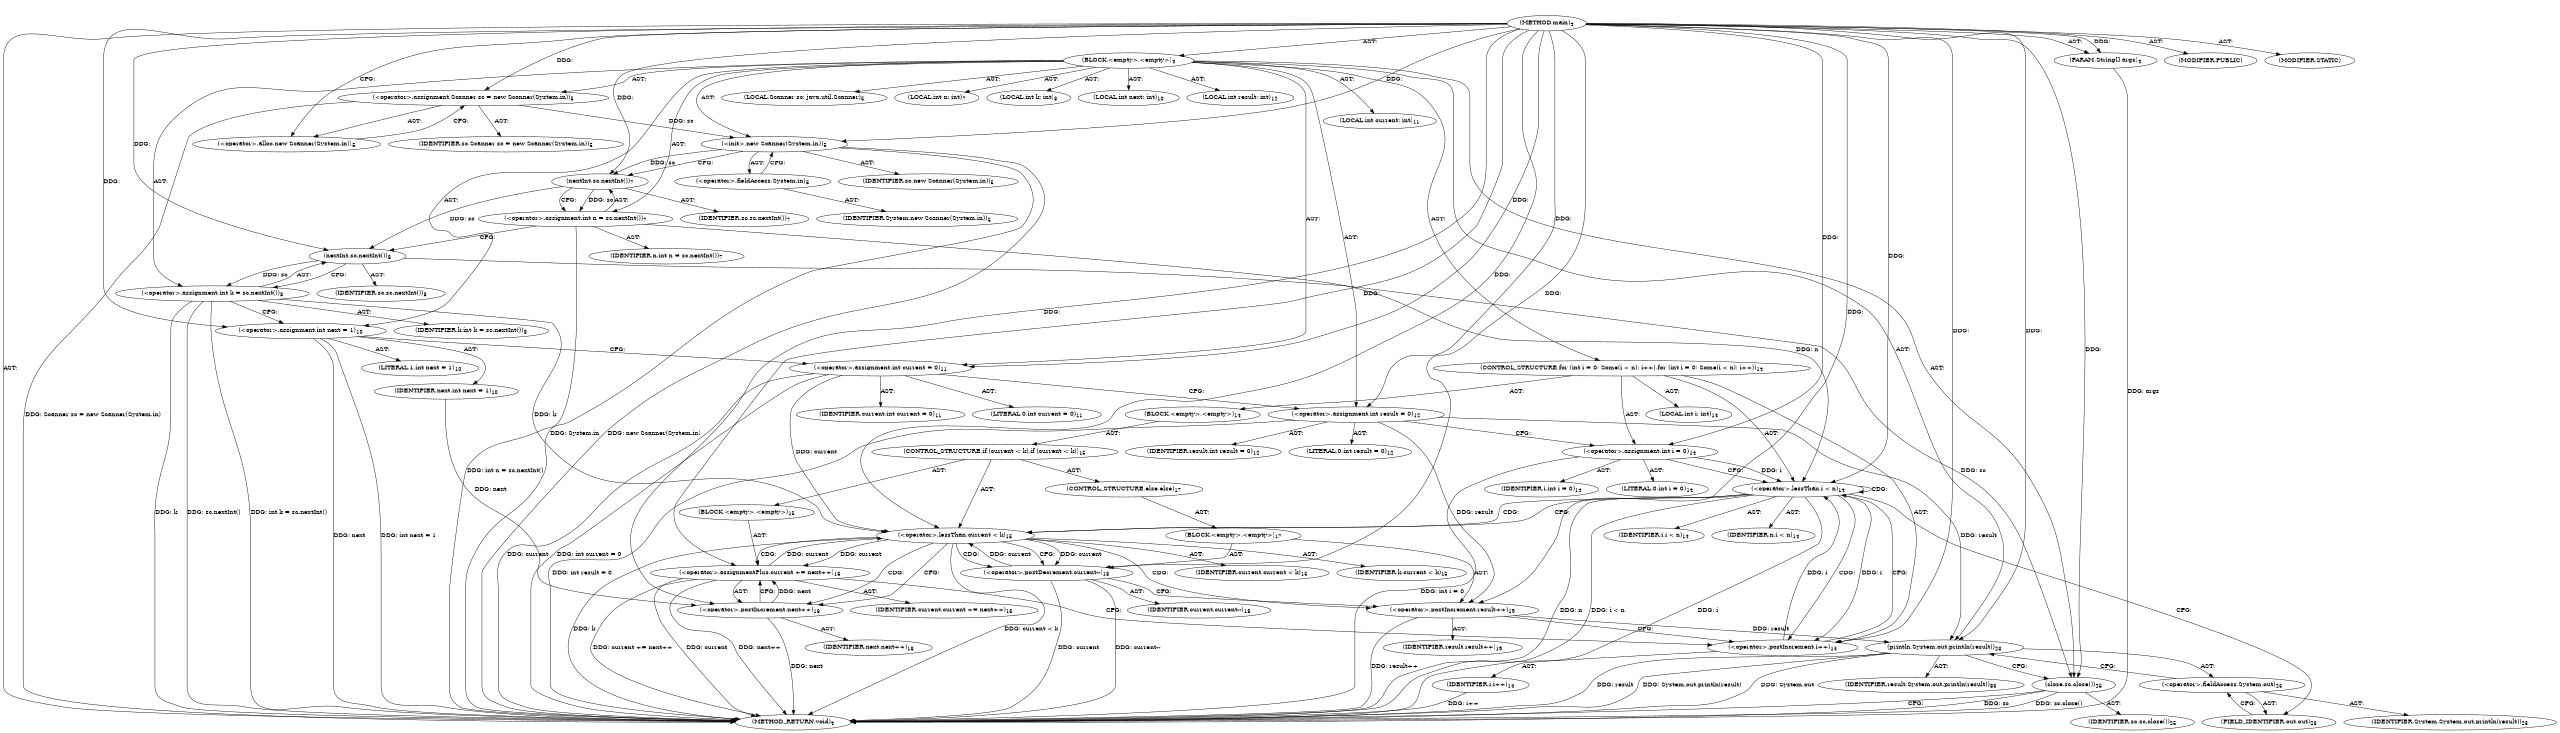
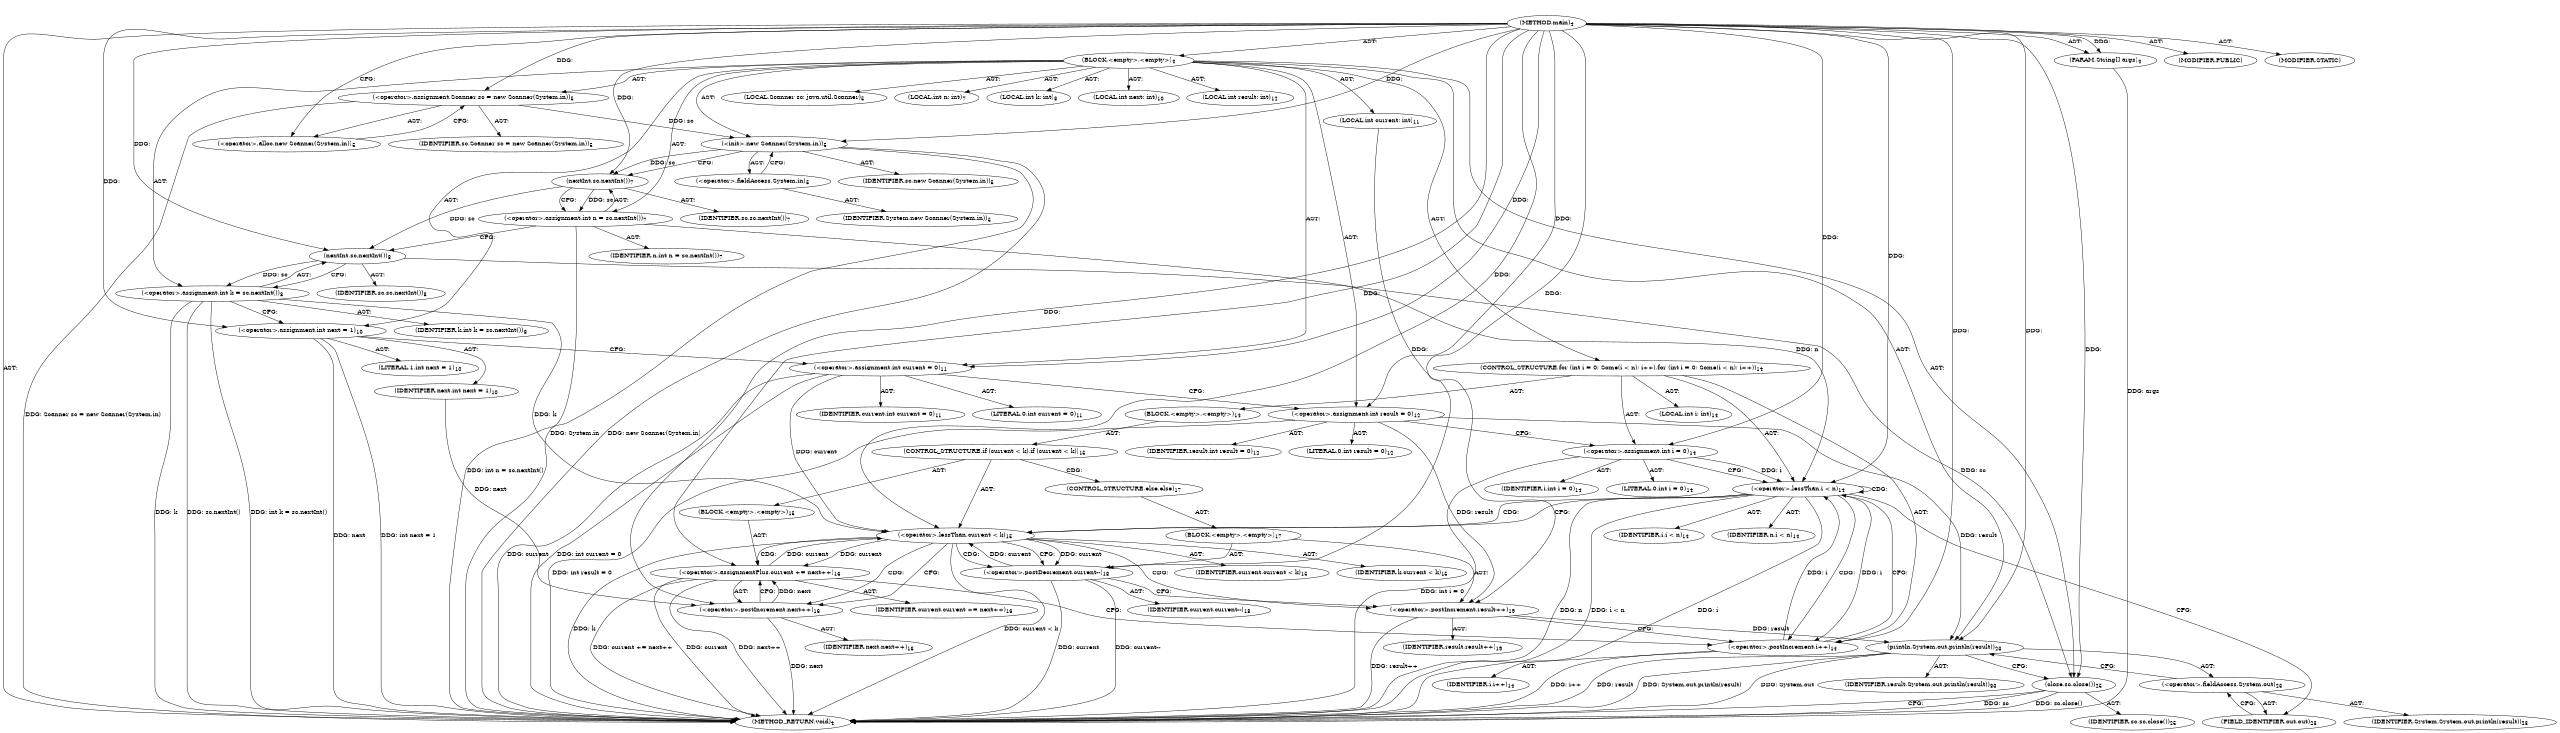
  digraph {
    n1 [label=<(METHOD,main)<SUB>4</SUB>>]
    n2 [label=<(PARAM,String[] args)<SUB>4</SUB>>]
    n3 [label=<(BLOCK,&lt;empty&gt;,&lt;empty&gt;)<SUB>4</SUB>>]
    n4 [label=<(&lt;operator&gt;.assignment,Scanner sc = new Scanner(System.in))<SUB>5</SUB>>]
    n5 [label=<(&lt;operator&gt;.alloc,new Scanner(System.in))<SUB>5</SUB>>]
    n6 [label=<(&lt;init&gt;,new Scanner(System.in))<SUB>5</SUB>>]
    n7 [label=<(nextInt,sc.nextInt())<SUB>7</SUB>>]
    n8 [label=<(nextInt,sc.nextInt())<SUB>8</SUB>>]
    n9 [label=<(&lt;operator&gt;.assignment,int next = 1)<SUB>10</SUB>>]
    n10 [label=<(&lt;operator&gt;.assignment,int current = 0)<SUB>11</SUB>>]
    n11 [label=<(&lt;operator&gt;.assignment,int result = 0)<SUB>12</SUB>>]
    n12 [label=<(&lt;operator&gt;.assignment,int i = 0)<SUB>14</SUB>>]
    n13 [label=<(&lt;operator&gt;.lessThan,i &lt; n)<SUB>14</SUB>>]
    n14 [label=<(&lt;operator&gt;.postIncrement,i++)<SUB>14</SUB>>]
    n15 [label=<(&lt;operator&gt;.lessThan,current &lt; k)<SUB>15</SUB>>]
    n16 [label=<(&lt;operator&gt;.assignmentPlus,current += next++)<SUB>16</SUB>>]
    n17 [label=<(&lt;operator&gt;.postIncrement,next++)<SUB>16</SUB>>]
    n18 [label=<(&lt;operator&gt;.postDecrement,current--)<SUB>18</SUB>>]
    n19 [label=<(&lt;operator&gt;.postIncrement,result++)<SUB>19</SUB>>]
    n20 [label=<(println,System.out.println(result))<SUB>23</SUB>>]
    n21 [label=<(close,sc.close())<SUB>25</SUB>>]
    n22 [label=<(MODIFIER,PUBLIC)>]
    n23 [label=<(MODIFIER,STATIC)>]
    n24 [label=<(METHOD_RETURN,void)<SUB>4</SUB>>]
    n25 [label=<(LOCAL,Scanner sc: java.util.Scanner)<SUB>5</SUB>>]
    n26 [label=<(LOCAL,int n: int)<SUB>7</SUB>>]
    n27 [label=<(&lt;operator&gt;.assignment,int n = sc.nextInt())<SUB>7</SUB>>]
    n28 [label=<(LOCAL,int k: int)<SUB>8</SUB>>]
    n29 [label=<(&lt;operator&gt;.assignment,int k = sc.nextInt())<SUB>8</SUB>>]
    n30 [label=<(LOCAL,int next: int)<SUB>10</SUB>>]
    n31 [label=<(LOCAL,int current: int)<SUB>11</SUB>>]
    n32 [label=<(LOCAL,int result: int)<SUB>12</SUB>>]
    n33 [label=<(CONTROL_STRUCTURE,for (int i = 0; Some(i &lt; n); i++),for (int i = 0; Some(i &lt; n); i++))<SUB>14</SUB>>]
    n34 [label=<(IDENTIFIER,sc,Scanner sc = new Scanner(System.in))<SUB>5</SUB>>]
    n35 [label=<(IDENTIFIER,sc,new Scanner(System.in))<SUB>5</SUB>>]
    n36 [label=<(&lt;operator&gt;.fieldAccess,System.in)<SUB>5</SUB>>]
    n37 [label=<(IDENTIFIER,sc,sc.nextInt())<SUB>7</SUB>>]
    n38 [label=<(IDENTIFIER,sc,sc.nextInt())<SUB>8</SUB>>]
    n39 [label=<(IDENTIFIER,next,int next = 1)<SUB>10</SUB>>]
    n40 [label=<(LITERAL,1,int next = 1)<SUB>10</SUB>>]
    n41 [label=<(IDENTIFIER,current,int current = 0)<SUB>11</SUB>>]
    n42 [label=<(LITERAL,0,int current = 0)<SUB>11</SUB>>]
    n43 [label=<(IDENTIFIER,result,int result = 0)<SUB>12</SUB>>]
    n44 [label=<(LITERAL,0,int result = 0)<SUB>12</SUB>>]
    n45 [label=<(IDENTIFIER,i,int i = 0)<SUB>14</SUB>>]
    n46 [label=<(LITERAL,0,int i = 0)<SUB>14</SUB>>]
    n47 [label=<(IDENTIFIER,i,i &lt; n)<SUB>14</SUB>>]
    n48 [label=<(IDENTIFIER,n,i &lt; n)<SUB>14</SUB>>]
    n49 [label=<(FIELD_IDENTIFIER,out,out)<SUB>23</SUB>>]
    n50 [label=<(IDENTIFIER,i,i++)<SUB>14</SUB>>]
    n51 [label=<(IDENTIFIER,current,current &lt; k)<SUB>15</SUB>>]
    n52 [label=<(IDENTIFIER,k,current &lt; k)<SUB>15</SUB>>]
    n53 [label=<(IDENTIFIER,current,current += next++)<SUB>16</SUB>>]
    n54 [label=<(IDENTIFIER,next,next++)<SUB>16</SUB>>]
    n55 [label=<(IDENTIFIER,current,current--)<SUB>18</SUB>>]
    n56 [label=<(IDENTIFIER,result,result++)<SUB>19</SUB>>]
    n57 [label=<(&lt;operator&gt;.fieldAccess,System.out)<SUB>23</SUB>>]
    n58 [label=<(IDENTIFIER,result,System.out.println(result))<SUB>83</SUB>>]
    n59 [label=<(IDENTIFIER,sc,sc.close())<SUB>25</SUB>>]
    n60 [label=<(IDENTIFIER,n,int n = sc.nextInt())<SUB>7</SUB>>]
    n61 [label=<(IDENTIFIER,k,int k = sc.nextInt())<SUB>8</SUB>>]
    n62 [label=<(LOCAL,int i: int)<SUB>14</SUB>>]
    n63 [label=<(BLOCK,&lt;empty&gt;,&lt;empty&gt;)<SUB>14</SUB>>]
    n64 [label=<(IDENTIFIER,System,new Scanner(System.in))<SUB>5</SUB>>]
    n65 [label=<(CONTROL_STRUCTURE,if (current &lt; k),if (current &lt; k))<SUB>15</SUB>>]
    n66 [label=<(BLOCK,&lt;empty&gt;,&lt;empty&gt;)<SUB>15</SUB>>]
    n67 [label=<(CONTROL_STRUCTURE,else,else)<SUB>17</SUB>>]
    n68 [label=<(BLOCK,&lt;empty&gt;,&lt;empty&gt;)<SUB>17</SUB>>]
    n69 [label=<(IDENTIFIER,System,System.out.println(result))<SUB>23</SUB>>]
    n1 -> n2 [label="AST: "]
    n1 -> n2 [label="DDG: "]
    n1 -> n3 [label="AST: "]
    n1 -> n4 [label="DDG: "]
    n1 -> n5 [label="CFG: "]
    n1 -> n6 [label="DDG: "]
    n1 -> n7 [label="DDG: "]
    n1 -> n8 [label="DDG: "]
    n1 -> n9 [label="DDG: "]
    n1 -> n10 [label="DDG: "]
    n1 -> n11 [label="DDG: "]
    n1 -> n12 [label="DDG: "]
    n1 -> n13 [label="DDG: "]
    n1 -> n14 [label="DDG: "]
    n1 -> n15 [label="DDG: "]
    n1 -> n16 [label="DDG: "]
    n1 -> n17 [label="DDG: "]
    n1 -> n18 [label="DDG: "]
-   n1 -> n19 [label="DDG: "]
+   n31 -> n19 [label="DDG: "]
    n1 -> n20 [label="DDG: "]
    n1 -> n21 [label="DDG: "]
    n1 -> n22 [label="AST: "]
    n1 -> n23 [label="AST: "]
    n1 -> n24 [label="AST: "]
    n2 -> n24 [label="DDG: args"]
    n3 -> n4 [label="AST: "]
    n3 -> n6 [label="AST: "]
    n3 -> n9 [label="AST: "]
    n3 -> n10 [label="AST: "]
    n3 -> n11 [label="AST: "]
    n3 -> n20 [label="AST: "]
    n3 -> n21 [label="AST: "]
    n3 -> n25 [label="AST: "]
    n3 -> n26 [label="AST: "]
    n3 -> n27 [label="AST: "]
    n3 -> n28 [label="AST: "]
    n3 -> n29 [label="AST: "]
    n3 -> n30 [label="AST: "]
    n3 -> n31 [label="AST: "]
    n3 -> n32 [label="AST: "]
    n3 -> n33 [label="AST: "]
    n4 -> n5 [label="AST: "]
    n4 -> n6 [label="DDG: sc"]
    n4 -> n24 [label="DDG: Scanner sc = new Scanner(System.in)"]
    n4 -> n34 [label="AST: "]
    n5 -> n4 [label="CFG: "]
    n6 -> n7 [label="CFG: "]
    n6 -> n7 [label="DDG: sc"]
    n6 -> n24 [label="DDG: System.in"]
    n6 -> n24 [label="DDG: new Scanner(System.in)"]
    n6 -> n35 [label="AST: "]
    n6 -> n36 [label="AST: "]
    n7 -> n8 [label="DDG: sc"]
    n7 -> n27 [label="CFG: "]
    n7 -> n27 [label="DDG: sc"]
    n7 -> n37 [label="AST: "]
    n8 -> n21 [label="DDG: sc"]
    n8 -> n29 [label="CFG: "]
    n8 -> n29 [label="DDG: sc"]
    n8 -> n38 [label="AST: "]
    n9 -> n10 [label="CFG: "]
    n9 -> n24 [label="DDG: next"]
    n9 -> n24 [label="DDG: int next = 1"]
    n9 -> n39 [label="AST: "]
    n9 -> n40 [label="AST: "]
    n10 -> n11 [label="CFG: "]
    n10 -> n15 [label="DDG: current"]
    n10 -> n24 [label="DDG: current"]
    n10 -> n24 [label="DDG: int current = 0"]
    n10 -> n41 [label="AST: "]
    n10 -> n42 [label="AST: "]
    n11 -> n12 [label="CFG: "]
    n11 -> n19 [label="DDG: result"]
    n11 -> n20 [label="DDG: result"]
    n11 -> n24 [label="DDG: int result = 0"]
    n11 -> n43 [label="AST: "]
    n11 -> n44 [label="AST: "]
    n12 -> n13 [label="CFG: "]
    n12 -> n13 [label="DDG: i"]
    n12 -> n24 [label="DDG: int i = 0"]
    n12 -> n45 [label="AST: "]
    n12 -> n46 [label="AST: "]
    n13 -> n13 [label="CDG: "]
    n13 -> n14 [label="DDG: i"]
    n13 -> n14 [label="CDG: "]
    n13 -> n15 [label="CFG: "]
    n13 -> n15 [label="CDG: "]
    n13 -> n24 [label="DDG: i"]
    n13 -> n24 [label="DDG: n"]
    n13 -> n24 [label="DDG: i &lt; n"]
    n13 -> n47 [label="AST: "]
    n13 -> n48 [label="AST: "]
    n13 -> n49 [label="CFG: "]
    n14 -> n13 [label="CFG: "]
    n14 -> n13 [label="DDG: i"]
-   n50 -> n24 [label="DDG: i++"]
+   n14 -> n24 [label="DDG: i++"]
    n14 -> n50 [label="AST: "]
    n15 -> n16 [label="DDG: current"]
    n15 -> n16 [label="CDG: "]
    n15 -> n17 [label="CFG: "]
    n15 -> n17 [label="CDG: "]
    n15 -> n18 [label="CFG: "]
    n15 -> n18 [label="DDG: current"]
    n15 -> n18 [label="CDG: "]
    n15 -> n19 [label="CDG: "]
    n15 -> n24 [label="DDG: k"]
    n15 -> n24 [label="DDG: current &lt; k"]
    n15 -> n51 [label="AST: "]
    n15 -> n52 [label="AST: "]
    n16 -> n14 [label="CFG: "]
    n16 -> n15 [label="DDG: current"]
    n16 -> n17 [label="AST: "]
    n16 -> n24 [label="DDG: current"]
    n16 -> n24 [label="DDG: next++"]
    n16 -> n24 [label="DDG: current += next++"]
    n16 -> n53 [label="AST: "]
    n17 -> n16 [label="CFG: "]
    n17 -> n16 [label="DDG: next"]
    n17 -> n24 [label="DDG: next"]
    n17 -> n54 [label="AST: "]
    n18 -> n15 [label="DDG: current"]
    n18 -> n19 [label="CFG: "]
    n18 -> n24 [label="DDG: current"]
    n18 -> n24 [label="DDG: current--"]
    n18 -> n55 [label="AST: "]
    n19 -> n14 [label="CFG: "]
    n19 -> n20 [label="DDG: result"]
    n19 -> n24 [label="DDG: result++"]
    n19 -> n56 [label="AST: "]
    n20 -> n21 [label="CFG: "]
    n20 -> n24 [label="DDG: System.out"]
    n20 -> n24 [label="DDG: result"]
    n20 -> n24 [label="DDG: System.out.println(result)"]
    n20 -> n57 [label="AST: "]
    n20 -> n58 [label="AST: "]
    n21 -> n24 [label="CFG: "]
    n21 -> n24 [label="DDG: sc"]
    n21 -> n24 [label="DDG: sc.close()"]
    n21 -> n59 [label="AST: "]
    n27 -> n7 [label="AST: "]
    n27 -> n8 [label="CFG: "]
    n27 -> n13 [label="DDG: n"]
    n27 -> n24 [label="DDG: int n = sc.nextInt()"]
    n27 -> n60 [label="AST: "]
    n29 -> n8 [label="AST: "]
    n29 -> n9 [label="CFG: "]
    n29 -> n15 [label="DDG: k"]
    n29 -> n24 [label="DDG: k"]
    n29 -> n24 [label="DDG: sc.nextInt()"]
    n29 -> n24 [label="DDG: int k = sc.nextInt()"]
    n29 -> n61 [label="AST: "]
    n33 -> n12 [label="AST: "]
    n33 -> n13 [label="AST: "]
    n33 -> n14 [label="AST: "]
    n33 -> n62 [label="AST: "]
    n33 -> n63 [label="AST: "]
    n36 -> n6 [label="CFG: "]
    n36 -> n64 [label="AST: "]
    n39 -> n17 [label="DDG: next"]
    n49 -> n57 [label="CFG: "]
    n57 -> n20 [label="CFG: "]
    n57 -> n49 [label="AST: "]
    n57 -> n69 [label="AST: "]
    n63 -> n65 [label="AST: "]
    n65 -> n15 [label="AST: "]
    n65 -> n66 [label="AST: "]
-   n65 -> n67 [label="AST: "]
+   n65 -> n67 [label="CDG: "]
    n66 -> n16 [label="AST: "]
    n67 -> n68 [label="AST: "]
    n68 -> n18 [label="AST: "]
    n68 -> n19 [label="AST: "]
  }
